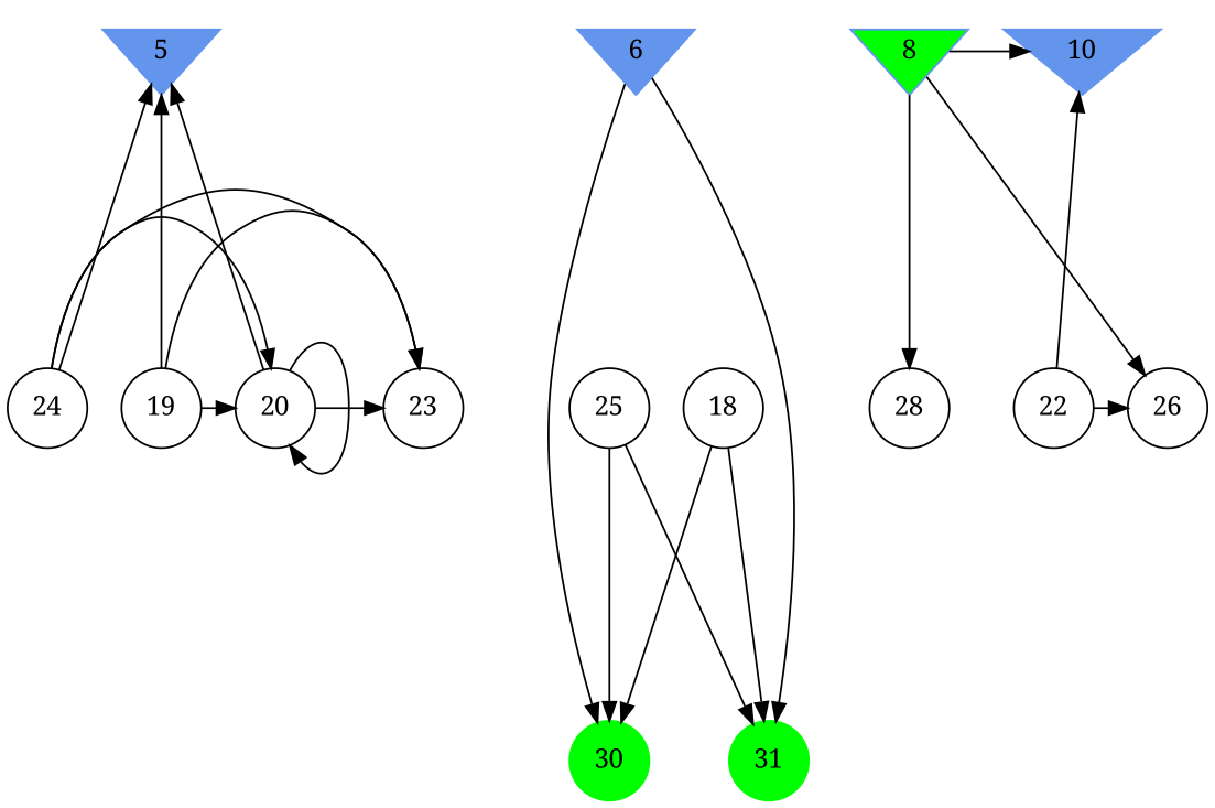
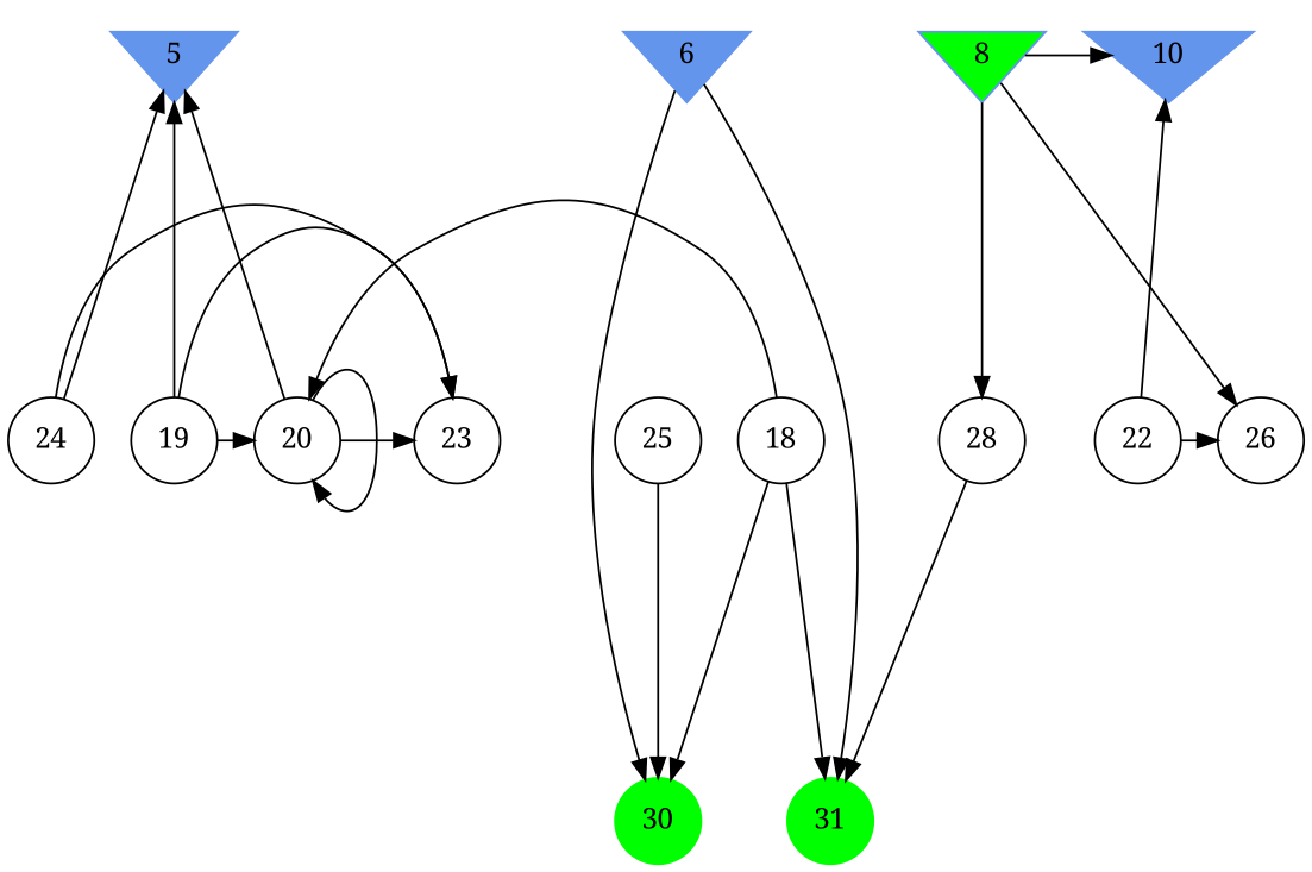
  digraph {
    fontname="Noto Serif"
    ranksep=2.0
    node [color=black fontname="Noto Serif" shape=circle]
    edge [fontname="Noto Serif"]
    5 [color=cornflowerblue shape=invtriangle style=filled]
    6 [color=cornflowerblue shape=invtriangle style=filled]
    8 [color=cornflowerblue fillcolor=green shape=invtriangle style=filled]
    10 [color=cornflowerblue shape=invtriangle style=filled]
    18
    19
    20
    22
    23
    24
    25
    26
    28
    30 [color=green style=filled]
    31 [color=green style=filled]
    subgraph sub_1 {
      rank=same
      5
      6
      8
      10
    }
    subgraph sub_2 {
      rank=same
      18
      19
      20
      22
      23
      24
      25
      26
      28
    }
    subgraph sub_3 {
      rank=same
      30
      31
    }
    6 -> 30
    6 -> 31
    8 -> 10
    8 -> 26
    8 -> 28
    18 -> 30
    18 -> 31
    19 -> 5
    19 -> 20
    19 -> 23
    20 -> 5
    20 -> 20
    20 -> 23
    22 -> 10
    22 -> 26
    24 -> 5
-   24 -> 20
+   18 -> 20
    24 -> 23
    25 -> 30
-   25 -> 31
+   28 -> 31
  }
